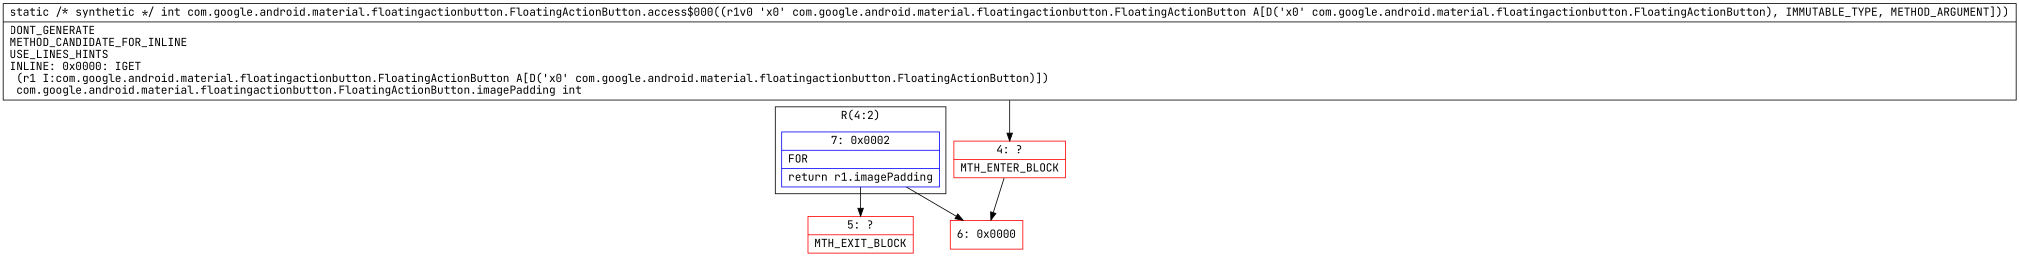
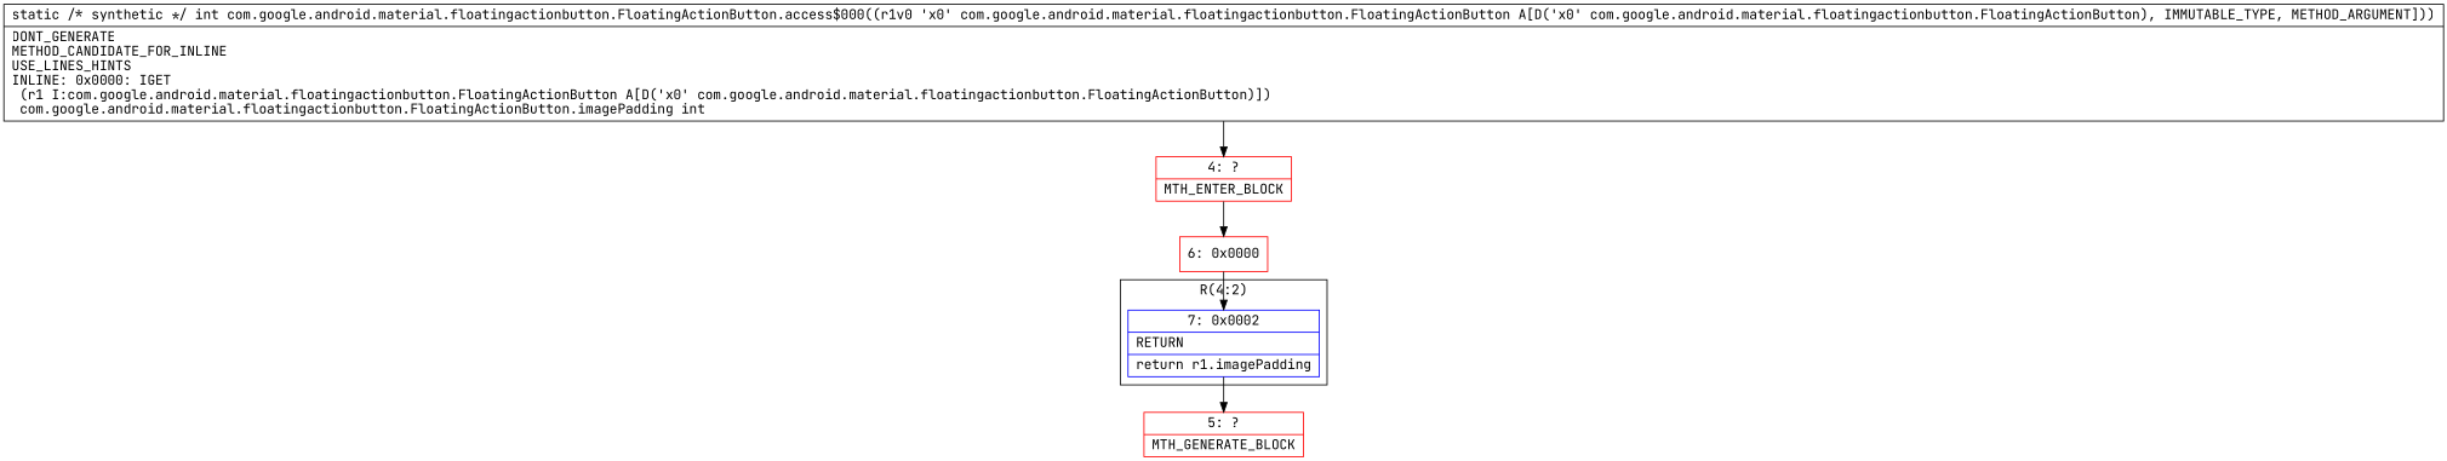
  digraph {
    fontname="JetBrains Mono"
    node [color=red fontname="JetBrains Mono" shape=record]
    edge [fontname="JetBrains Mono"]
-   n1 [color=blue label="{7\:\ 0x0002|FOR\l|return r1.imagePadding\l}"]
-   n2 [label="{5\:\ ?|MTH_EXIT_BLOCK\l}"]
+   n1 [color=blue label="{7\:\ 0x0002|RETURN\l|return r1.imagePadding\l}"]
+   n2 [label="{5\:\ ?|MTH_GENERATE_BLOCK\l}"]
    n3 [label="{4\:\ ?|MTH_ENTER_BLOCK\l}"]
    n4 [label="{6\:\ 0x0000}"]
    n5 [label="{static \/* synthetic *\/ int com.google.android.material.floatingactionbutton.FloatingActionButton.access$000((r1v0 'x0' com.google.android.material.floatingactionbutton.FloatingActionButton A[D('x0' com.google.android.material.floatingactionbutton.FloatingActionButton), IMMUTABLE_TYPE, METHOD_ARGUMENT]))  | DONT_GENERATE\lMETHOD_CANDIDATE_FOR_INLINE\lUSE_LINES_HINTS\lINLINE: 0x0000: IGET  \l  (r1 I:com.google.android.material.floatingactionbutton.FloatingActionButton A[D('x0' com.google.android.material.floatingactionbutton.FloatingActionButton)])\l com.google.android.material.floatingactionbutton.FloatingActionButton.imagePadding int\l}" color=""]
    subgraph cluster_1 {
      label="R(4:2)"
      n1
    }
    n1 -> n2
    n3 -> n4
-   n1 -> n4
+   n4 -> n1
    n5 -> n3
  }
